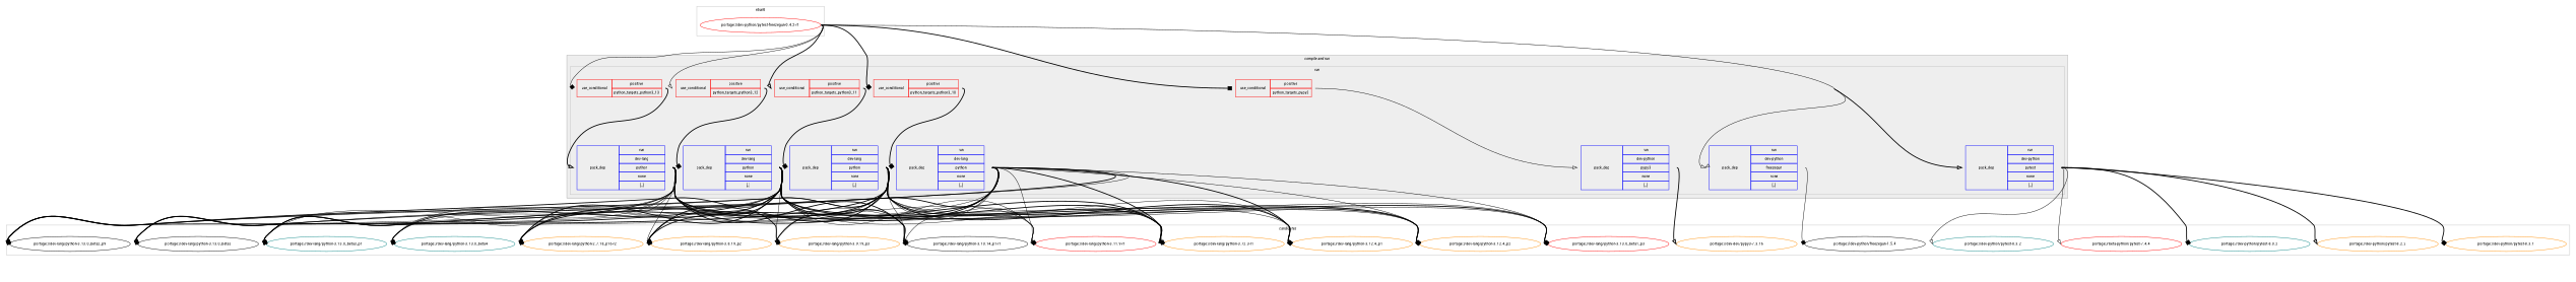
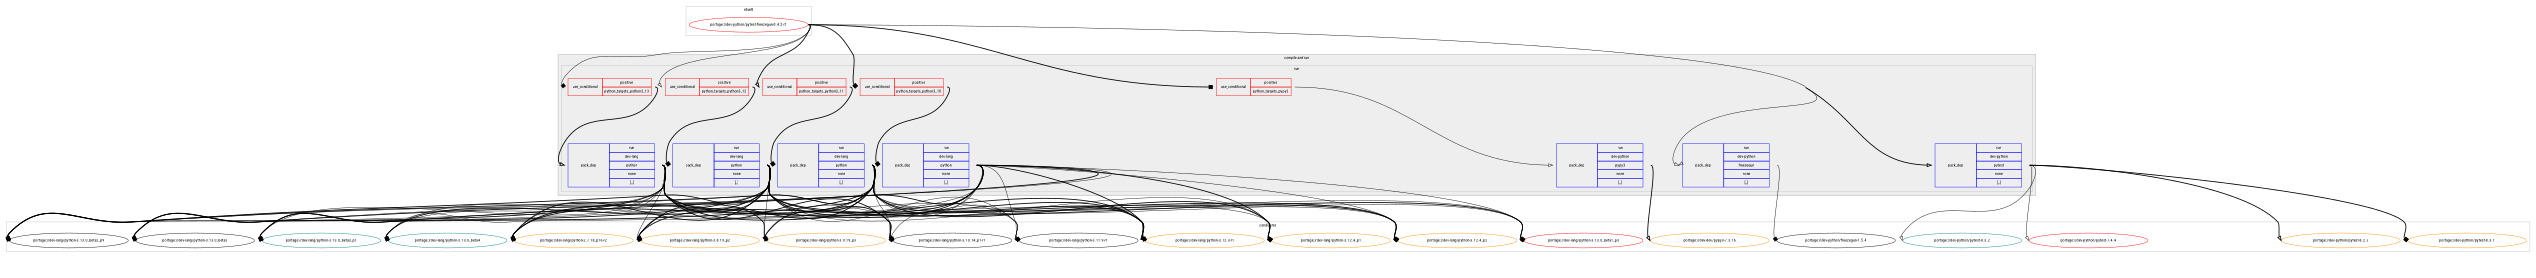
  digraph {
    compound=true
    concentrate=true
    fontname="Roboto Condensed"
    fontsize=10
    newrank=true
    rankdir=TB
    ranksep=1.5
    node [color=darkorange fontname="Roboto Condensed" fontsize=10]
    edge [arrowhead=box fontname="Roboto Condensed" headport=w style=bold tailport=e weight=100]
    n1 [color=red label="portage://dev-python/pytest-freezegun-0.4.2-r1" width=4]
    n2 [color=blue label=<<TABLE BORDER="0" CELLBORDER="1" CELLSPACING="0" CELLPADDING="4" WIDTH="220"><TR><TD ROWSPAN="6" CELLPADDING="30">pack_dep</TD></TR><TR><TD WIDTH="110">run</TD></TR><TR><TD>dev-python</TD></TR><TR><TD>pypy3</TD></TR><TR><TD>none</TD></TR><TR><TD>[,,]</TD></TR></TABLE>> shape=none]
    n3 [color=red label=<<TABLE BORDER="0" CELLBORDER="1" CELLSPACING="0" CELLPADDING="4"><TR><TD ROWSPAN="3" CELLPADDING="10">use_conditional</TD></TR><TR><TD>positive</TD></TR><TR><TD>python_targets_pypy3</TD></TR></TABLE>> shape=none]
    n4 [color=blue label=<<TABLE BORDER="0" CELLBORDER="1" CELLSPACING="0" CELLPADDING="4" WIDTH="220"><TR><TD ROWSPAN="6" CELLPADDING="30">pack_dep</TD></TR><TR><TD WIDTH="110">run</TD></TR><TR><TD>dev-lang</TD></TR><TR><TD>python</TD></TR><TR><TD>none</TD></TR><TR><TD>[,,]</TD></TR></TABLE>> shape=none]
    n5 [color=red label=<<TABLE BORDER="0" CELLBORDER="1" CELLSPACING="0" CELLPADDING="4"><TR><TD ROWSPAN="3" CELLPADDING="10">use_conditional</TD></TR><TR><TD>positive</TD></TR><TR><TD>python_targets_python3_10</TD></TR></TABLE>> shape=none]
    n6 [color=blue label=<<TABLE BORDER="0" CELLBORDER="1" CELLSPACING="0" CELLPADDING="4" WIDTH="220"><TR><TD ROWSPAN="6" CELLPADDING="30">pack_dep</TD></TR><TR><TD WIDTH="110">run</TD></TR><TR><TD>dev-lang</TD></TR><TR><TD>python</TD></TR><TR><TD>none</TD></TR><TR><TD>[,,]</TD></TR></TABLE>> shape=none]
    n7 [color=red label=<<TABLE BORDER="0" CELLBORDER="1" CELLSPACING="0" CELLPADDING="4"><TR><TD ROWSPAN="3" CELLPADDING="10">use_conditional</TD></TR><TR><TD>positive</TD></TR><TR><TD>python_targets_python3_11</TD></TR></TABLE>> shape=none]
    n8 [color=blue label=<<TABLE BORDER="0" CELLBORDER="1" CELLSPACING="0" CELLPADDING="4" WIDTH="220"><TR><TD ROWSPAN="6" CELLPADDING="30">pack_dep</TD></TR><TR><TD WIDTH="110">run</TD></TR><TR><TD>dev-lang</TD></TR><TR><TD>python</TD></TR><TR><TD>none</TD></TR><TR><TD>[,,]</TD></TR></TABLE>> shape=none]
    n9 [color=red label=<<TABLE BORDER="0" CELLBORDER="1" CELLSPACING="0" CELLPADDING="4"><TR><TD ROWSPAN="3" CELLPADDING="10">use_conditional</TD></TR><TR><TD>positive</TD></TR><TR><TD>python_targets_python3_12</TD></TR></TABLE>> shape=none]
    n10 [color=blue label=<<TABLE BORDER="0" CELLBORDER="1" CELLSPACING="0" CELLPADDING="4" WIDTH="220"><TR><TD ROWSPAN="6" CELLPADDING="30">pack_dep</TD></TR><TR><TD WIDTH="110">run</TD></TR><TR><TD>dev-lang</TD></TR><TR><TD>python</TD></TR><TR><TD>none</TD></TR><TR><TD>[,,]</TD></TR></TABLE>> shape=none]
    n11 [color=red label=<<TABLE BORDER="0" CELLBORDER="1" CELLSPACING="0" CELLPADDING="4"><TR><TD ROWSPAN="3" CELLPADDING="10">use_conditional</TD></TR><TR><TD>positive</TD></TR><TR><TD>python_targets_python3_13</TD></TR></TABLE>> shape=none]
    n12 [color=blue label=<<TABLE BORDER="0" CELLBORDER="1" CELLSPACING="0" CELLPADDING="4" WIDTH="220"><TR><TD ROWSPAN="6" CELLPADDING="30">pack_dep</TD></TR><TR><TD WIDTH="110">run</TD></TR><TR><TD>dev-python</TD></TR><TR><TD>freezegun</TD></TR><TR><TD>none</TD></TR><TR><TD>[,,]</TD></TR></TABLE>> shape=none]
    n13 [color=blue label=<<TABLE BORDER="0" CELLBORDER="1" CELLSPACING="0" CELLPADDING="4" WIDTH="220"><TR><TD ROWSPAN="6" CELLPADDING="30">pack_dep</TD></TR><TR><TD WIDTH="110">run</TD></TR><TR><TD>dev-python</TD></TR><TR><TD>pytest</TD></TR><TR><TD>none</TD></TR><TR><TD>[,,]</TD></TR></TABLE>> shape=none]
    n14 [label="portage://dev-dev/pypy3-7.3.16" width=4]
    n15 [color=teal label="portage://dev-lang/python-3.13.0_beta4" width=4]
    n16 [color=teal label="portage://dev-lang/python-3.13.0_beta3_p1" width=4]
    n17 [color=black label="portage://dev-lang/python-3.13.0_beta3" width=4]
    n18 [color=black label="portage://dev-lang/python-3.13.0_beta2_p9" width=4]
    n19 [color=red label="portage://dev-lang/python-3.13.0_beta1_p3" width=4]
    n20 [label="portage://dev-lang/python-3.12.4_p2" width=4]
    n21 [label="portage://dev-lang/python-3.12.4_p1" width=4]
    n22 [label="portage://dev-lang/python-3.72.3-r1" width=4]
-   n23 [color=red label="portage://dev-lang/python-3.11.9-r1" width=4]
+   n23 [color=black label="portage://dev-lang/python-3.11.9-r1" width=4]
    n24 [color=black label="portage://dev-lang/python-3.10.14_p1-r1" width=4]
    n25 [label="portage://dev-lang/python-3.9.19_p3" width=4]
    n26 [label="portage://dev-lang/python-3.8.19_p2" width=4]
    n27 [label="portage://dev-lang/python-2.7.18_p16-r2" width=4]
    n28 [color=black label="portage://dev-python/freezegun-1.5.4" width=4]
    n29 [color=teal label="portage://dev-python/pytest-8.3.2" width=4]
    n30 [label="portage://dev-python/pytest-8.3.1" width=4]
    n31 [label="portage://dev-python/pytest-8.2.2" width=4]
-   n32 [color=teal label="portage://dev-python/pytest-8.0.2" width=4]
-   n33 [color=red label="portage://beta-python/pytest-7.4.4" width=4]
+   n33 [color=red label="portage://dev-python/pytest-7.4.4" width=4]
    subgraph cluster_1 {
      color=gray
      label=<<i>ebuild</i>>
      n1
    }
    subgraph cluster_2 {
      color=gray
      label=<<i>dependencies</i>>
      subgraph cluster_3 {
        color=gray
        fillcolor="#eeeeee"
        label=<<i>compile</i>>
        style=filled
      }
      subgraph cluster_4 {
        color=gray
        fillcolor="#eeeeee"
        label=<<i>compile and run</i>>
        style=filled
      }
      subgraph cluster_5 {
        color=gray
        fillcolor="#eeeeee"
        label=<<i>run</i>>
        style=filled
        subgraph sub_6 {
          color=gray
          fillcolor="#eeeeee"
          label=<<i>run</i>>
          style=filled
          n3
          subgraph sub_7 {
            color=gray
            fillcolor="#eeeeee"
            label=<<i>run</i>>
            style=filled
            n2
          }
        }
        subgraph sub_8 {
          color=gray
          fillcolor="#eeeeee"
          label=<<i>run</i>>
          style=filled
          n5
          subgraph sub_9 {
            color=gray
            fillcolor="#eeeeee"
            label=<<i>run</i>>
            style=filled
            n4
          }
        }
        subgraph sub_10 {
          color=gray
          fillcolor="#eeeeee"
          label=<<i>run</i>>
          style=filled
          n7
          subgraph sub_11 {
            color=gray
            fillcolor="#eeeeee"
            label=<<i>run</i>>
            style=filled
            n6
          }
        }
        subgraph sub_12 {
          color=gray
          fillcolor="#eeeeee"
          label=<<i>run</i>>
          style=filled
          n9
          subgraph sub_13 {
            color=gray
            fillcolor="#eeeeee"
            label=<<i>run</i>>
            style=filled
            n8
          }
        }
        subgraph sub_14 {
          color=gray
          fillcolor="#eeeeee"
          label=<<i>run</i>>
          style=filled
          n11
          subgraph sub_15 {
            color=gray
            fillcolor="#eeeeee"
            label=<<i>run</i>>
            style=filled
            n10
          }
        }
        subgraph sub_16 {
          color=gray
          fillcolor="#eeeeee"
          label=<<i>run</i>>
          style=filled
          n12
        }
        subgraph sub_17 {
          color=gray
          fillcolor="#eeeeee"
          label=<<i>run</i>>
          style=filled
          n13
        }
      }
    }
    subgraph cluster_18 {
      color=gray
      label=<<i>candidates</i>>
      rank=same
      subgraph sub_19 {
        color=black
        label=<<i>candidates</i>>
        nodesep=1
        rank=same
        n14
      }
      subgraph sub_20 {
        color=black
        label=<<i>candidates</i>>
        nodesep=1
        rank=same
        n15
        n16
        n17
        n18
        n19
        n20
        n21
        n22
        n23
        n24
        n25
        n26
        n27
      }
      subgraph sub_21 {
        color=black
        label=<<i>candidates</i>>
        nodesep=1
        rank=same
        n15
        n16
        n17
        n18
        n19
        n20
        n21
        n22
        n23
        n24
        n25
        n26
        n27
      }
      subgraph sub_22 {
        color=black
        label=<<i>candidates</i>>
        nodesep=1
        rank=same
        n15
        n16
        n17
        n18
        n19
        n20
        n21
        n22
        n23
        n24
        n25
        n26
        n27
      }
      subgraph sub_23 {
        color=black
        label=<<i>candidates</i>>
        nodesep=1
        rank=same
        n15
        n16
        n17
        n18
        n19
        n20
        n21
        n22
        n23
        n24
        n25
        n26
        n27
      }
      subgraph sub_24 {
        color=black
        label=<<i>candidates</i>>
        nodesep=1
        rank=same
        n28
      }
      subgraph sub_25 {
        color=black
        label=<<i>candidates</i>>
        nodesep=1
        rank=same
        n29
        n30
        n31
-       n32
        n33
      }
    }
    n1 -> n3 [weight=20]
    n1 -> n5 [weight=20]
    n1 -> n7 [arrowhead=onormal weight=20]
    n1 -> n9 [arrowhead=onormal style=solid weight=20]
    n1 -> n11 [style=solid weight=20]
    n1 -> n12 [arrowhead=onormal style=solid weight=20]
    n1 -> n13 [arrowhead=onormal weight=20]
    n2 -> n14 [arrowhead=onormal]
    n3 -> n2 [arrowhead=onormal style=solid weight=20]
    n4 -> n15 [style=solid]
    n4 -> n16
    n4 -> n17
    n4 -> n18 [arrowhead=onormal style=solid]
    n4 -> n19 [style=solid]
    n4 -> n20 [arrowhead=onormal style=solid]
    n4 -> n21
    n4 -> n22
    n4 -> n23 [style=solid]
    n4 -> n24 [style=solid]
    n4 -> n25 [arrowhead=onormal style=solid]
    n4 -> n26
    n4 -> n27 [arrowhead=onormal]
    n5 -> n4 [weight=20]
    n6 -> n15 [arrowhead=onormal style=solid]
    n6 -> n16
    n6 -> n17 [arrowhead=onormal style=solid]
    n6 -> n18
    n6 -> n19 [arrowhead=onormal style=solid]
    n6 -> n20 [style=solid]
    n6 -> n21
    n6 -> n22 [arrowhead=onormal]
    n6 -> n23 [style=solid]
    n6 -> n24 [arrowhead=onormal style=solid]
    n6 -> n25
    n6 -> n26 [arrowhead=onormal]
    n6 -> n27
    n7 -> n6 [weight=20]
    n8 -> n15
    n8 -> n16 [arrowhead=onormal style=solid]
    n8 -> n17 [arrowhead=onormal]
    n8 -> n18 [arrowhead=onormal]
    n8 -> n19
    n8 -> n20
    n8 -> n21 [arrowhead=onormal style=solid]
    n8 -> n22 [arrowhead=onormal]
    n8 -> n23 [arrowhead=onormal style=solid]
    n8 -> n24 [arrowhead=onormal]
    n8 -> n25 [arrowhead=onormal style=solid]
    n8 -> n26
    n8 -> n27
    n9 -> n8 [weight=20]
    n10 -> n15 [arrowhead=onormal style=solid]
    n10 -> n16 [style=solid]
    n10 -> n17 [arrowhead=onormal style=solid]
    n10 -> n18
    n10 -> n19 [style=solid]
    n10 -> n20
    n10 -> n21 [style=solid]
    n10 -> n22 [arrowhead=onormal]
    n10 -> n23 [arrowhead=onormal style=solid]
    n10 -> n24
    n10 -> n25 [arrowhead=onormal]
    n10 -> n26 [style=solid]
    n10 -> n27 [arrowhead=onormal style=solid]
    n11 -> n10 [arrowhead=onormal weight=20]
    n12 -> n28 [style=solid]
    n13 -> n29 [arrowhead=onormal style=solid]
    n13 -> n30
    n13 -> n31 [arrowhead=onormal]
-   n13 -> n32
    n13 -> n33 [arrowhead=onormal style=solid]
  }
